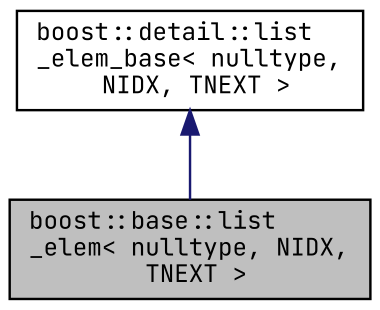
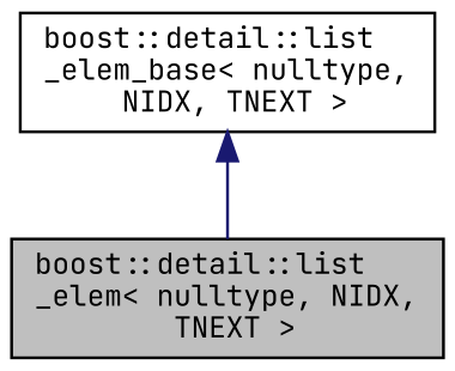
  digraph {
    fontname="JetBrains Mono"
    node [color=black fontname="JetBrains Mono" fontsize=10 shape=record style=filled]
-   n1 [fillcolor=grey75 fontcolor=black height=0.2 label="boost::base::list\l_elem\< nulltype, NIDX,\l TNEXT \>" width=0.4]
+   n1 [fillcolor=grey75 fontcolor=black height=0.2 label="boost::detail::list\l_elem\< nulltype, NIDX,\l TNEXT \>" width=0.4]
    n2 [fillcolor=white height=0.2 label="boost::detail::list\l_elem_base\< nulltype,\l NIDX, TNEXT \>" width=0.4]
    n2 -> n1 [color=midnightblue dir=back fontname="JetBrains Mono" fontsize=10 labelfontname=Helvetica labelfontsize=10 style=solid]
  }
